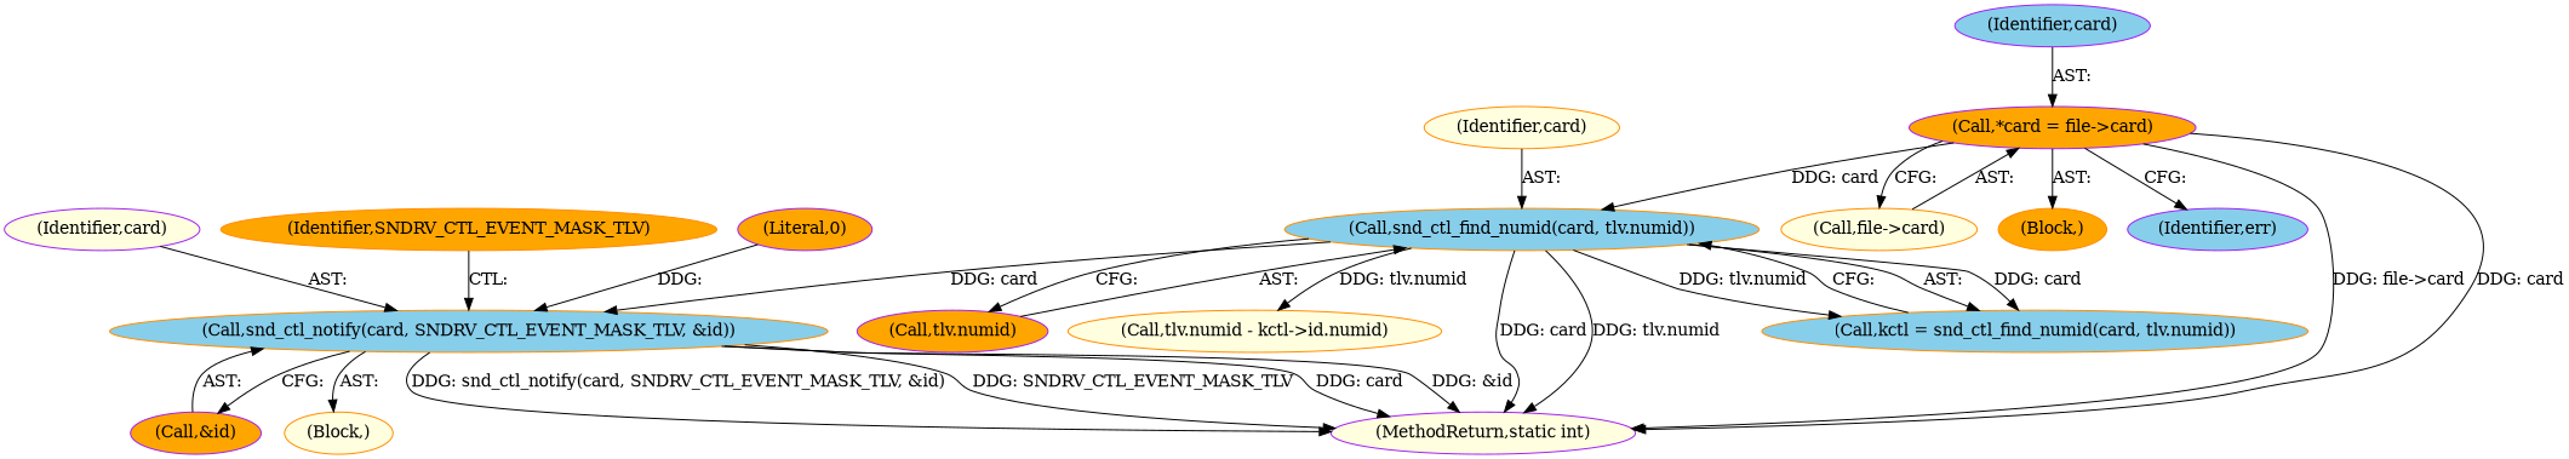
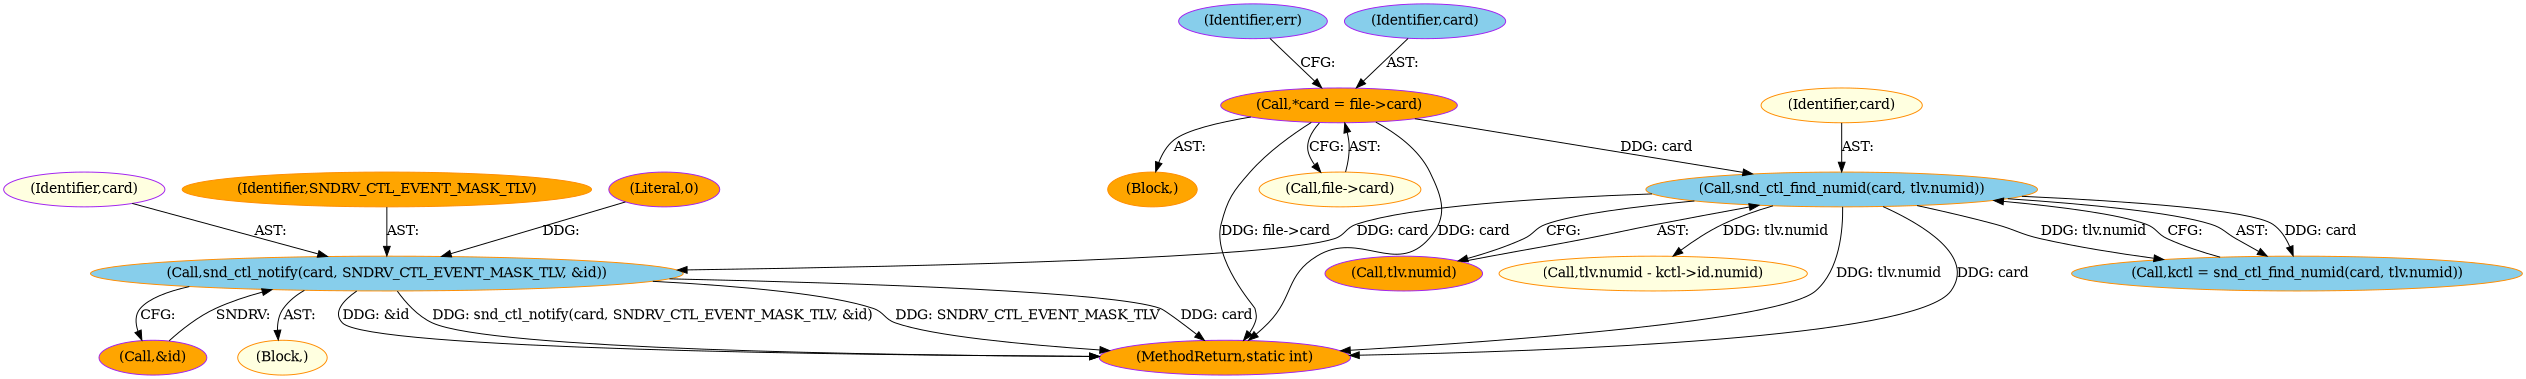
  digraph {
    node [color=darkorange fillcolor=lightyellow style=filled]
    n1 [fillcolor=skyblue label="(Call,snd_ctl_notify(card, SNDRV_CTL_EVENT_MASK_TLV, &id))"]
-   n2 [color=purple label="(MethodReturn,static int)"]
+   n2 [color=purple fillcolor=orange label="(MethodReturn,static int)"]
    n3 [color=purple fillcolor=orange label="(Call,&id)"]
    n4 [label="(Block,)"]
    n5 [fillcolor=skyblue label="(Call,snd_ctl_find_numid(card, tlv.numid))"]
    n6 [color=purple fillcolor=orange label="(Call,tlv.numid)"]
    n7 [fillcolor=skyblue label="(Call,kctl = snd_ctl_find_numid(card, tlv.numid))"]
    n8 [label="(Call,tlv.numid - kctl->id.numid)"]
    n9 [color=purple fillcolor=orange label="(Call,*card = file->card)"]
    n10 [label="(Call,file->card)"]
    n11 [fillcolor=orange label="(Block,)"]
    n12 [color=purple label="(Identifier,card)"]
    n13 [fillcolor=orange label="(Identifier,SNDRV_CTL_EVENT_MASK_TLV)"]
    n14 [label="(Identifier,card)"]
    n15 [color=purple fillcolor=orange label="(Literal,0)"]
    n16 [color=purple fillcolor=skyblue label="(Identifier,err)"]
    n17 [color=purple fillcolor=skyblue label="(Identifier,card)"]
    n1 -> n2 [label="DDG: &id"]
    n1 -> n2 [label="DDG: snd_ctl_notify(card, SNDRV_CTL_EVENT_MASK_TLV, &id)"]
    n1 -> n2 [label="DDG: SNDRV_CTL_EVENT_MASK_TLV"]
    n1 -> n2 [label="DDG: card"]
    n1 -> n3 [label="CFG: "]
    n1 -> n4 [label="AST: "]
-   n3 -> n1 [label="AST: "]
+   n3 -> n1 [label="SNDRV: "]
    n5 -> n1 [label="DDG: card"]
    n5 -> n2 [label="DDG: card"]
    n5 -> n2 [label="DDG: tlv.numid"]
    n5 -> n6 [label="CFG: "]
    n5 -> n7 [label="AST: "]
    n5 -> n7 [label="DDG: card"]
    n5 -> n7 [label="DDG: tlv.numid"]
    n5 -> n8 [label="DDG: tlv.numid"]
    n6 -> n5 [label="AST: "]
    n7 -> n5 [label="CFG: "]
    n9 -> n2 [label="DDG: file->card"]
    n9 -> n2 [label="DDG: card"]
    n9 -> n5 [label="DDG: card"]
    n9 -> n10 [label="CFG: "]
    n9 -> n11 [label="AST: "]
    n10 -> n9 [label="AST: "]
    n12 -> n1 [label="AST: "]
-   n13 -> n1 [label="CTL: "]
+   n13 -> n1 [label="AST: "]
    n14 -> n5 [label="AST: "]
    n15 -> n1 [label="DDG: "]
-   n9 -> n16 [label="CFG: "]
+   n16 -> n9 [label="CFG: "]
    n17 -> n9 [label="AST: "]
  }
